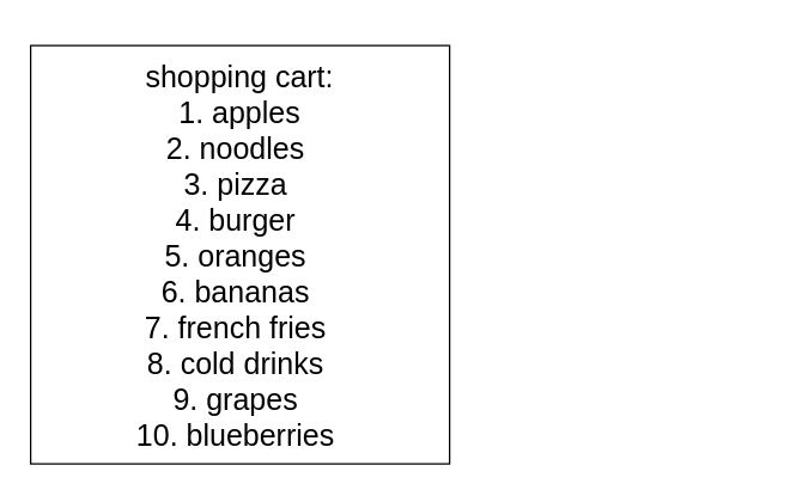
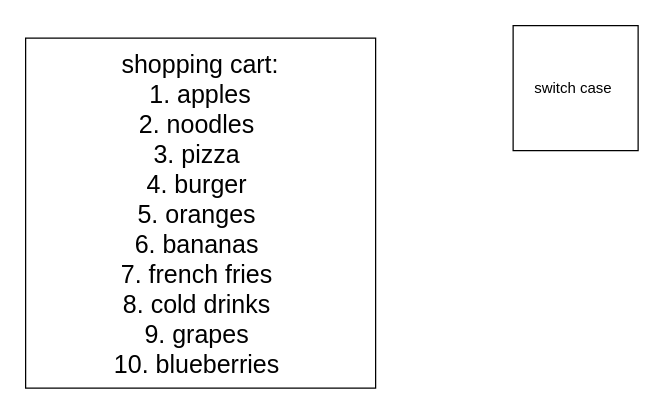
  <mxCell id="0" />
  <mxCell id="1" parent="0" />
  <mxCell id="2" value="shopping cart:&lt;div&gt;1. apples&lt;/div&gt;&lt;div&gt;2. noodles&amp;nbsp;&lt;/div&gt;&lt;div&gt;3. pizza&amp;nbsp;&lt;/div&gt;&lt;div&gt;4. burger&amp;nbsp;&lt;/div&gt;&lt;div&gt;5. oranges&amp;nbsp;&lt;/div&gt;&lt;div&gt;6. bananas&amp;nbsp;&lt;/div&gt;&lt;div&gt;7. french fries&amp;nbsp;&lt;/div&gt;&lt;div&gt;8. cold drinks&amp;nbsp;&lt;/div&gt;&lt;div&gt;9. grapes&amp;nbsp;&lt;/div&gt;&lt;div&gt;10. blueberries&amp;nbsp;&lt;/div&gt;" style="whiteSpace=wrap;html=1;aspect=fixed;fontSize=20;rounded=0;" vertex="1" parent="1"><mxGeometry x="20" y="30" width="280" height="280" as="geometry" /></mxCell>
+ <mxCell id="3" value="switch case&amp;nbsp;" style="whiteSpace=wrap;html=1;aspect=fixed;" vertex="1" parent="1"><mxGeometry x="410" y="20" width="100" height="100" as="geometry" /></mxCell>
